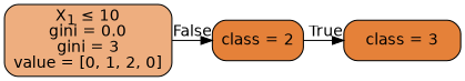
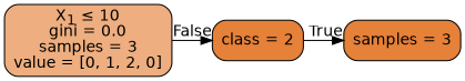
  digraph {
    rankdir=LR
    node [color=black fillcolor="#e58139ff" fontname=helvetica shape=box style="filled, rounded"]
    edge [fontname=helvetica labeldistance=2.5]
-   n1 [fillcolor="#e58139a4" label=<X<SUB>1</SUB> &le; 10<br/>gini = 0.0<br/>gini = 3<br/>value = [0, 1, 2, 0]>]
+   n1 [fillcolor="#e58139a4" label=<X<SUB>1</SUB> &le; 10<br/>gini = 0.0<br/>samples = 3<br/>value = [0, 1, 2, 0]>]
    n2 [label="class = 2"]
-   n3 [label="class = 3"]
+   n3 [label="samples = 3"]
    n1 -> n2 [headlabel=False labelangle=-45]
    n2 -> n3 [headlabel=True labelangle=45]
  }
